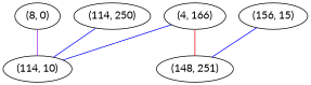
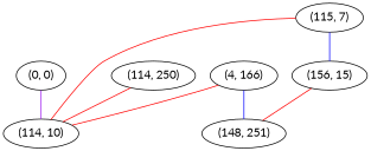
  graph {
    fontname=Lato
    node [fontname=Lato]
    edge [color=red fontname=Lato weight=1]
-   "(0, 0)" [label="(8, 0)"]
+   "(0, 0)"
    "(114, 10)"
    "(4, 166)"
    "(148, 251)"
+   "(115, 7)"
    "(156, 15)"
    "(114, 250)"
    "(0, 0)" -- "(114, 10)" [color=purple weight=4]
-   "(4, 166)" -- "(114, 10)" [color=blue]
-   "(4, 166)" -- "(148, 251)" [weight=3]
-   "(156, 15)" -- "(148, 251)" [color=blue]
-   "(114, 250)" -- "(114, 10)" [color=blue]
+   "(4, 166)" -- "(114, 10)"
+   "(4, 166)" -- "(148, 251)" [color=blue weight=3]
+   "(115, 7)" -- "(114, 10)"
+   "(115, 7)" -- "(156, 15)" [color=blue weight=3]
+   "(156, 15)" -- "(148, 251)"
+   "(114, 250)" -- "(114, 10)"
  }
